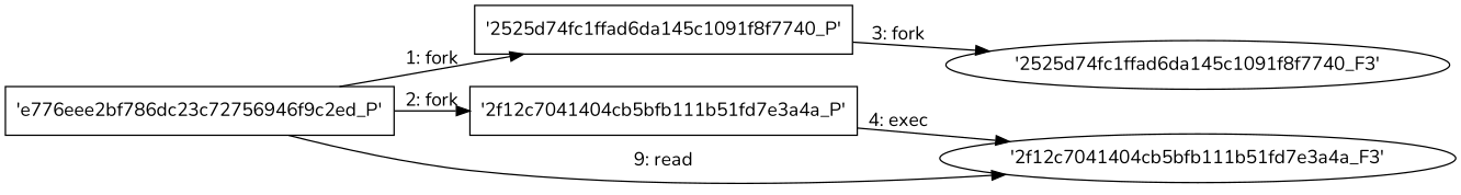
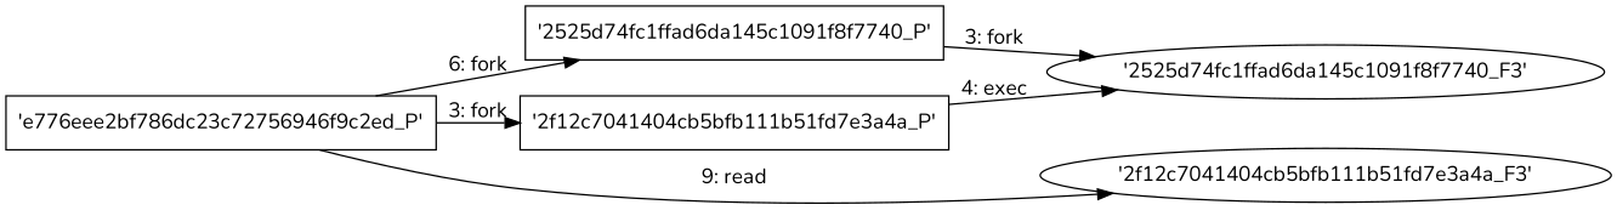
  digraph {
    engine=neato
    fixedsize=false
    fontname=Nunito
    fontsize=10
    nodesep=0.3
    rankdir=LR
    ranksep=0
    splines=true
    node [fontname=Nunito node_type=Process shape=box]
    edge [fontname=Nunito]
    "'e776eee2bf786dc23c72756946f9c2ed_P'"
    "'2525d74fc1ffad6da145c1091f8f7740_P'"
    "'2f12c7041404cb5bfb111b51fd7e3a4a_P'"
    "'2f12c7041404cb5bfb111b51fd7e3a4a_F3'" [node_type=file shape=ellipse]
    "'2525d74fc1ffad6da145c1091f8f7740_F3'" [node_type=File shape=ellipse]
-   "'e776eee2bf786dc23c72756946f9c2ed_P'" -> "'2525d74fc1ffad6da145c1091f8f7740_P'" [label="1: fork"]
-   "'e776eee2bf786dc23c72756946f9c2ed_P'" -> "'2f12c7041404cb5bfb111b51fd7e3a4a_P'" [label="2: fork"]
+   "'e776eee2bf786dc23c72756946f9c2ed_P'" -> "'2525d74fc1ffad6da145c1091f8f7740_P'" [label="6: fork"]
+   "'e776eee2bf786dc23c72756946f9c2ed_P'" -> "'2f12c7041404cb5bfb111b51fd7e3a4a_P'" [label="3: fork"]
    "'e776eee2bf786dc23c72756946f9c2ed_P'" -> "'2f12c7041404cb5bfb111b51fd7e3a4a_F3'" [label="9: read"]
    "'2525d74fc1ffad6da145c1091f8f7740_P'" -> "'2525d74fc1ffad6da145c1091f8f7740_F3'" [label="3: fork"]
-   "'2f12c7041404cb5bfb111b51fd7e3a4a_P'" -> "'2f12c7041404cb5bfb111b51fd7e3a4a_F3'" [label="4: exec"]
+   "'2f12c7041404cb5bfb111b51fd7e3a4a_P'" -> "'2525d74fc1ffad6da145c1091f8f7740_F3'" [label="4: exec"]
  }
